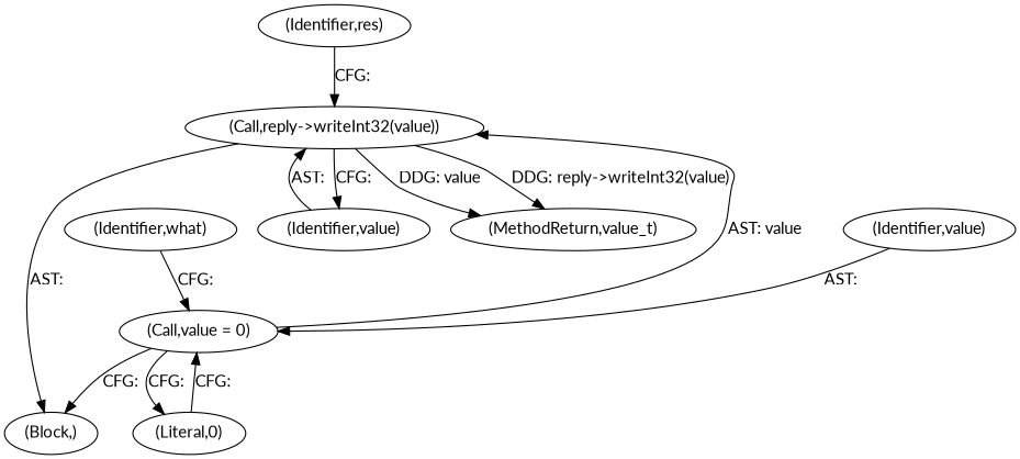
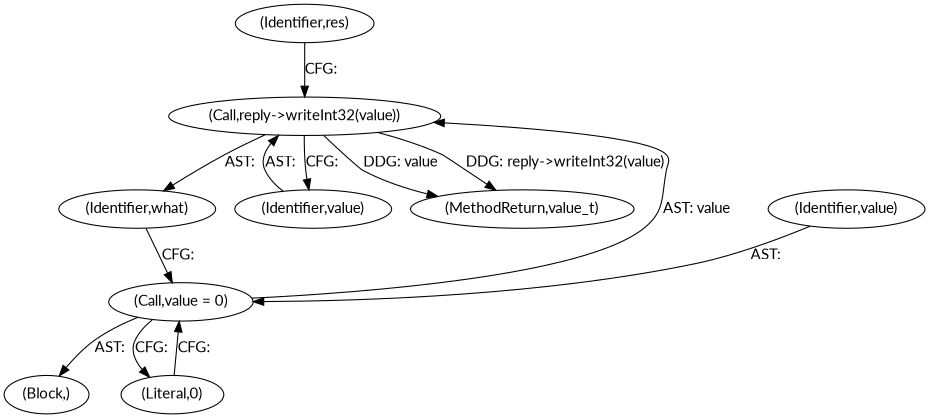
  digraph {
    fontname=Lato
    node [fontname=Lato]
    edge [fontname=Lato]
    n1 [label="(Call,reply->writeInt32(value))"]
    n2 [label="(Block,)"]
    n3 [label="(Identifier,value)"]
    n4 [label="(MethodReturn,value_t)"]
    n5 [label="(Call,value = 0)"]
    n6 [label="(Literal,0)"]
    n7 [label="(Identifier,res)"]
    n8 [label="(Identifier,what)"]
    n9 [label="(Identifier,value)"]
-   n1 -> n2 [label="AST: "]
+   n1 -> n8 [label="AST: "]
    n1 -> n3 [label="CFG: "]
    n1 -> n4 [label="DDG: reply->writeInt32(value)"]
    n1 -> n4 [label="DDG: value"]
    n3 -> n1 [label="AST: "]
    n5 -> n1 [label="AST: value"]
-   n5 -> n2 [label="CFG: "]
+   n5 -> n2 [label="AST: "]
    n5 -> n6 [label="CFG: "]
    n6 -> n5 [label="CFG: "]
    n7 -> n1 [label="CFG: "]
    n8 -> n5 [label="CFG: "]
    n9 -> n5 [label="AST: "]
  }
